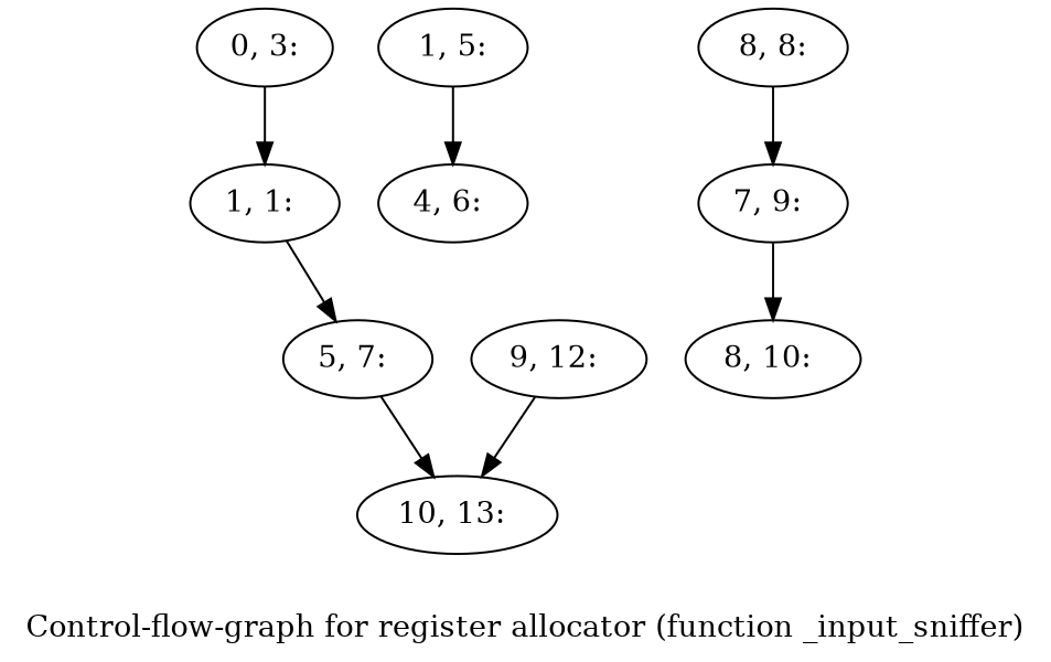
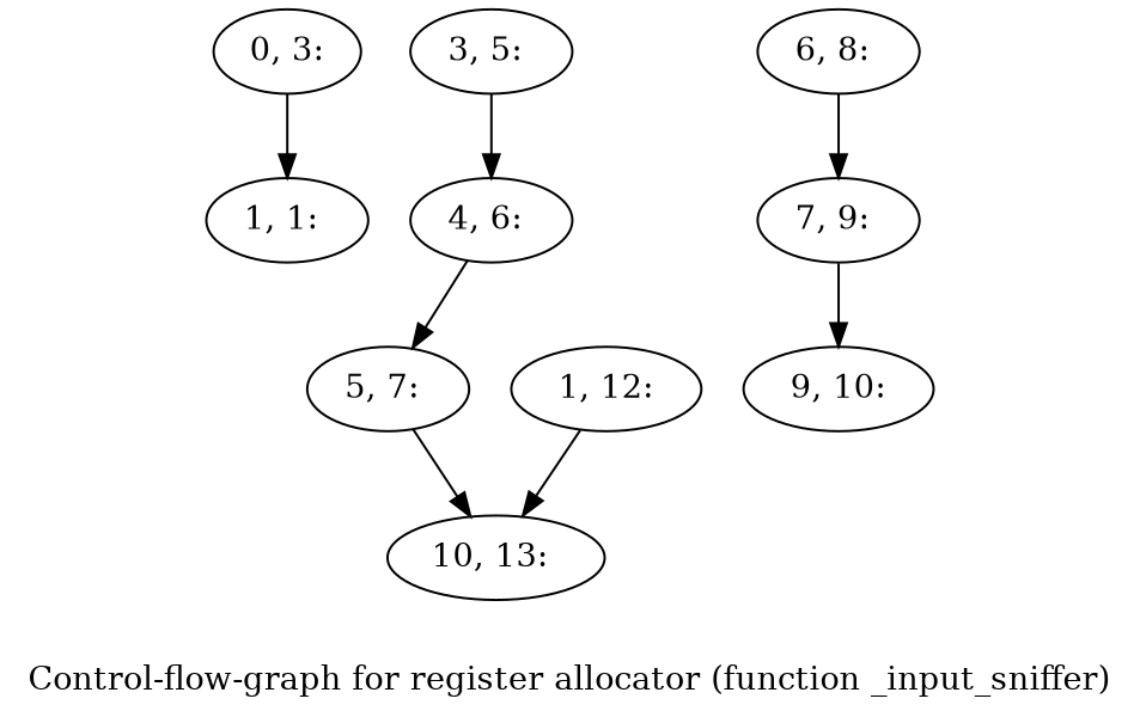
  digraph {
    label="Control-flow-graph for register allocator (function _input_sniffer)"
    n1 [label="0, 3:"]
    n2 [label="1, 1: "]
-   n3 [label="1, 5:"]
+   n3 [label="3, 5: "]
    n4 [label="4, 6: "]
-   n5 [label="8, 8:"]
+   n5 [label="6, 8: "]
    n6 [label="7, 9: "]
    n7 [label="5, 7: "]
    n8 [label="10, 13: "]
-   n9 [label="9, 12: "]
-   n10 [label="8, 10: "]
+   n9 [label="1, 12:"]
+   n10 [label="9, 10:"]
    n1 -> n2
    n3 -> n4
-   n2 -> n7
+   n4 -> n7
    n5 -> n6
    n6 -> n10
    n7 -> n8
    n9 -> n8
  }
